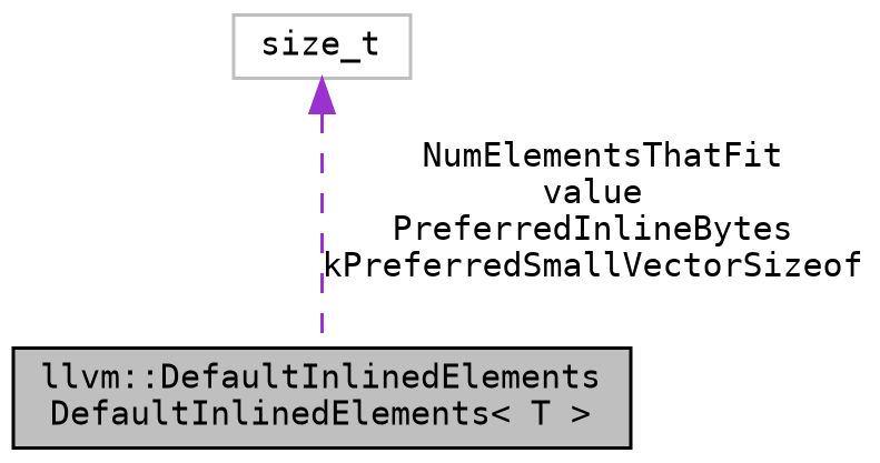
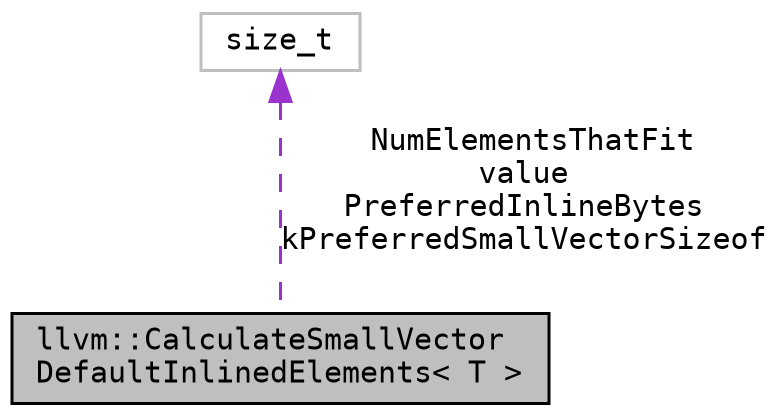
  digraph {
    fontname="DejaVu Sans Mono"
    node [fontname="DejaVu Sans Mono" fontsize=10 shape=record]
-   n1 [color=black fillcolor=grey75 fontcolor=black height=0.2 label="llvm::DefaultInlinedElements\lDefaultInlinedElements\< T \>" style=filled width=0.4]
+   n1 [color=black fillcolor=grey75 fontcolor=black height=0.2 label="llvm::CalculateSmallVector\lDefaultInlinedElements\< T \>" style=filled width=0.4]
    n2 [color=grey75 height=0.2 label=size_t width=0.4]
    n2 -> n1 [color=darkorchid3 dir=back fontname="DejaVu Sans Mono" fontsize=10 label=" NumElementsThatFit\nvalue\nPreferredInlineBytes\nkPreferredSmallVectorSizeof" labelfontname=Helvetica labelfontsize=10 style=dashed]
  }
